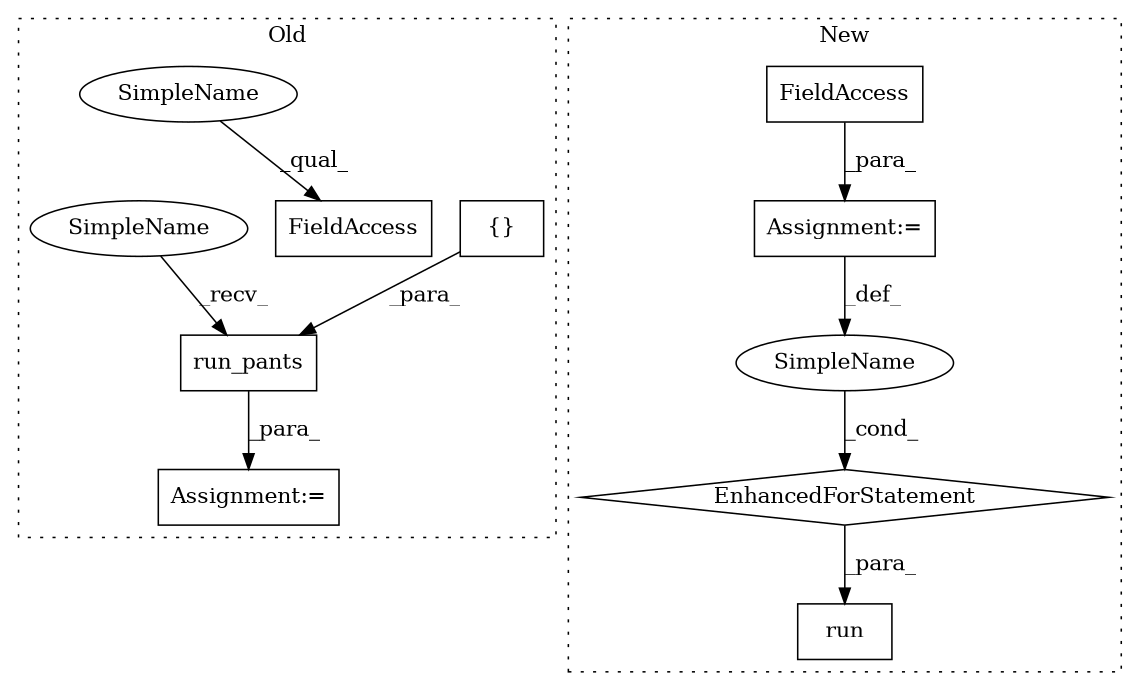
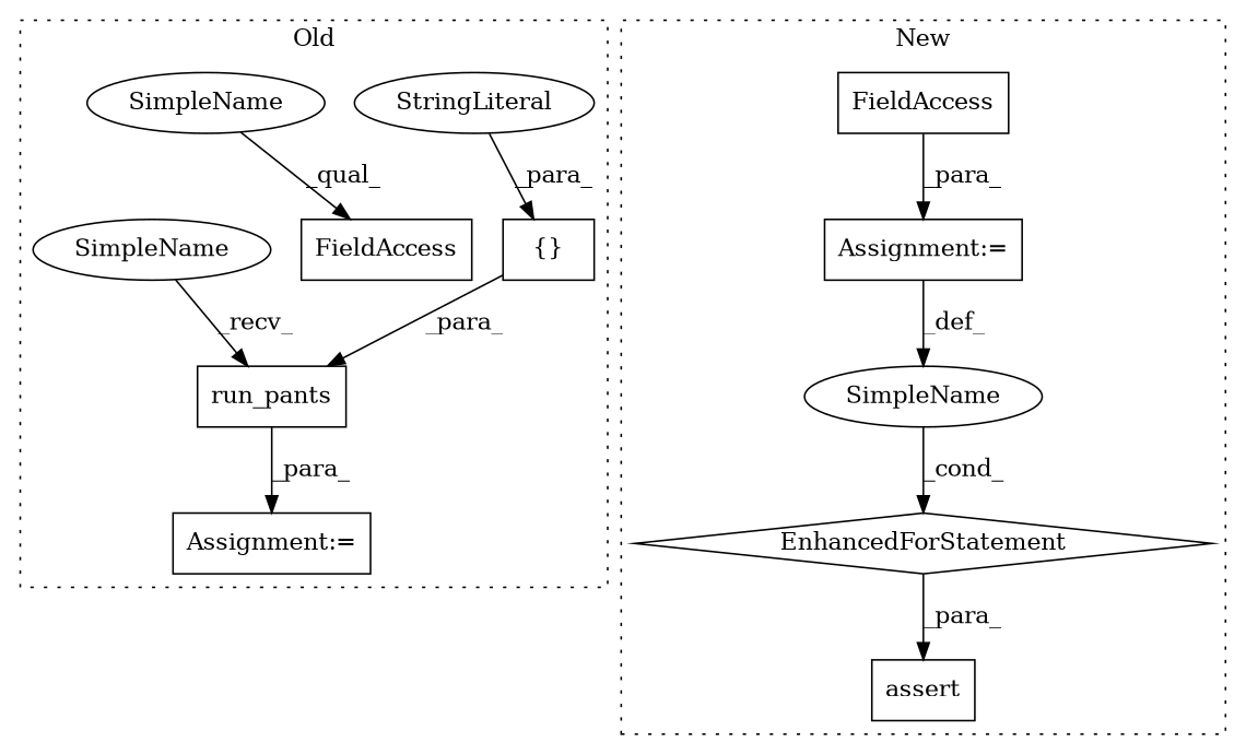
  digraph {
    node [a=42 l=4 s=7085 shape=box]
    n1 [a=32 l="10,1" label=run_pants s="7632,7759"]
    n2 [a=7 l=1 label="Assignment:=" s=7626]
    n3 [a=4 l="1,1" label="{}" s="7654,7698"]
+   n4 [a=45 l=5 label=StringLiteral s=7660 shape=ellipse]
    n5 [a=22 l=29 label=FieldAccess]
    n6 [label=SimpleName shape=ellipse]
    n7 [label=SimpleName s=7627 shape=ellipse]
-   n8 [a=32 l="43,1" label=run s="7862,7912"]
+   n8 [a=32 l="43,1" label=assert s="7862,7912"]
    n9 [l=7 label=SimpleName s=7806 shape=ellipse]
    n10 [a=70 l="53,2" label=EnhancedForStatement s="7749,7847" shape=diamond]
    n11 [a=7 l="53,2" label="Assignment:=" s="7749,7847"]
    n12 [a=22 l=31 label=FieldAccess s=7816]
    subgraph cluster_1 {
      label=Old
      style=dotted
      n1
      n2
      n3
+     n4
      n5
      n6
      n7
    }
    subgraph cluster_2 {
      label=New
      style=dotted
      n8
      n9
      n10
      n11
      n12
    }
    n1 -> n2 [label=_para_]
    n3 -> n1 [label=_para_]
+   n4 -> n3 [label=_para_]
    n6 -> n5 [label=_qual_]
    n7 -> n1 [label=_recv_]
    n9 -> n10 [label=_cond_]
    n10 -> n8 [label=_para_]
    n11 -> n9 [label=_def_]
    n12 -> n11 [label=_para_]
  }
